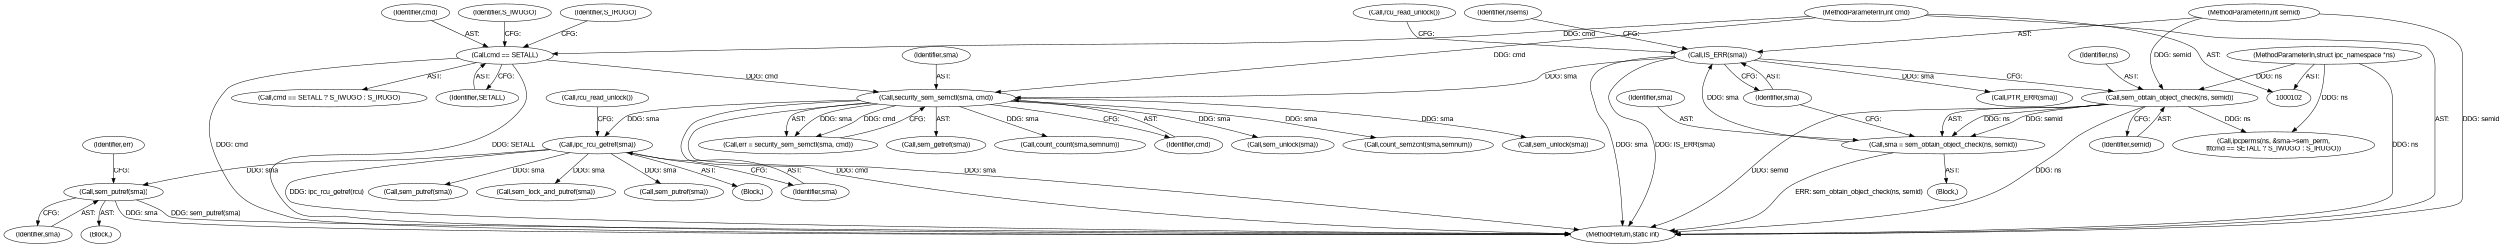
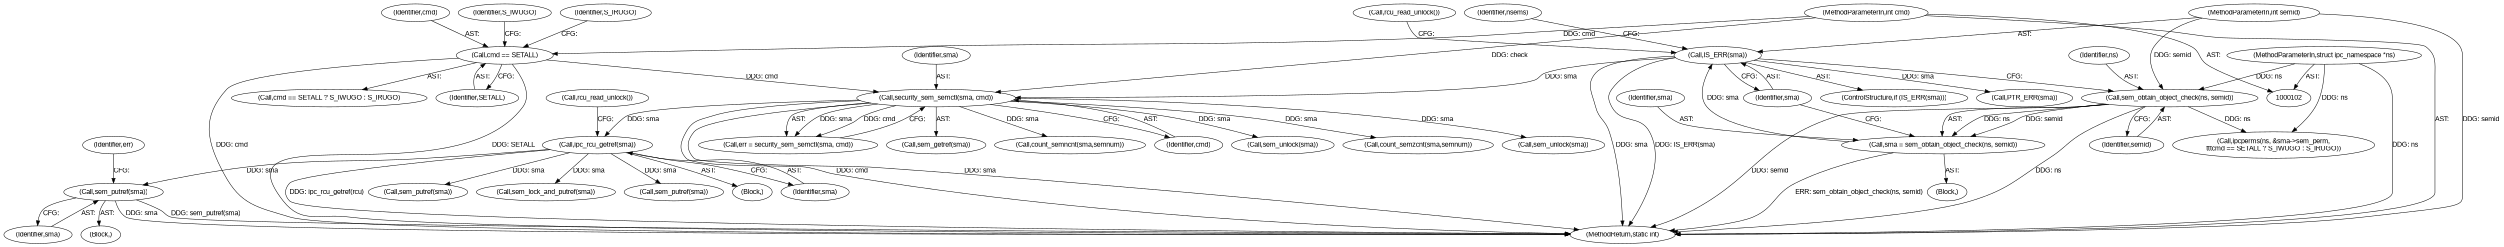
  digraph {
    fontname="Liberation Sans"
    node [fontname="Liberation Sans"]
    edge [fontname="Liberation Sans"]
    n1 [label="(Call,sem_putref(sma))"]
    n2 [label="(Identifier,sma)"]
    n3 [label="(MethodReturn,static int)"]
    n4 [label="(Block,)"]
    n5 [label="(Call,ipc_rcu_getref(sma))"]
    n6 [label="(Block,)"]
    n7 [label="(Identifier,sma)"]
    n8 [label="(Call,sem_putref(sma))"]
    n9 [label="(Call,sem_lock_and_putref(sma))"]
    n10 [label="(Call,sem_putref(sma))"]
    n11 [label="(Call,security_sem_semctl(sma, cmd))"]
-   n12 [label="(Call,count_count(sma,semnum))"]
+   n12 [label="(Call,count_semncnt(sma,semnum))"]
    n13 [label="(Identifier,cmd)"]
    n14 [label="(Call,sem_unlock(sma))"]
    n15 [label="(Call,count_semzcnt(sma,semnum))"]
    n16 [label="(Call,sem_unlock(sma))"]
    n17 [label="(Call,err = security_sem_semctl(sma, cmd))"]
    n18 [label="(Call,sem_getref(sma))"]
    n19 [label="(Call,IS_ERR(sma))"]
+   n20 [label="(ControlStructure,if (IS_ERR(sma)))"]
    n21 [label="(Call,PTR_ERR(sma))"]
    n22 [label="(Identifier,sma)"]
    n23 [label="(Call,sem_obtain_object_check(ns, semid))"]
    n24 [label="(Call,sma = sem_obtain_object_check(ns, semid))"]
    n25 [label="(Block,)"]
    n26 [label="(Call,ipcperms(ns, &sma->sem_perm,\n\t\t\tcmd == SETALL ? S_IWUGO : S_IRUGO))"]
    n27 [label="(Identifier,semid)"]
    n28 [label="(MethodParameterIn,struct ipc_namespace *ns)"]
    1000102
    n30 [label="(MethodParameterIn,int semid)"]
    n31 [label="(Call,cmd == SETALL)"]
    n32 [label="(Call,cmd == SETALL ? S_IWUGO : S_IRUGO)"]
    n33 [label="(Identifier,SETALL)"]
    n34 [label="(MethodParameterIn,int cmd)"]
    n35 [label="(Identifier,nsems)"]
    n36 [label="(Identifier,sma)"]
    n37 [label="(Identifier,ns)"]
    n38 [label="(Identifier,S_IWUGO)"]
    n39 [label="(Identifier,sma)"]
    n40 [label="(Identifier,S_IRUGO)"]
    n41 [label="(Identifier,err)"]
    n42 [label="(Call,rcu_read_unlock())"]
    n43 [label="(Call,rcu_read_unlock())"]
    n44 [label="(Identifier,cmd)"]
    n1 -> n2 [label="CFG: "]
    n1 -> n3 [label="DDG: sem_putref(sma)"]
    n1 -> n3 [label="DDG: sma"]
    n1 -> n4 [label="AST: "]
    n2 -> n1 [label="AST: "]
    n5 -> n1 [label="DDG: sma"]
    n5 -> n3 [label="DDG: ipc_rcu_getref(rcu)"]
    n5 -> n6 [label="AST: "]
    n5 -> n7 [label="CFG: "]
    n5 -> n8 [label="DDG: sma"]
    n5 -> n9 [label="DDG: sma"]
    n5 -> n10 [label="DDG: sma"]
    n7 -> n5 [label="AST: "]
    n11 -> n3 [label="DDG: sma"]
    n11 -> n3 [label="DDG: cmd"]
    n11 -> n5 [label="DDG: sma"]
    n11 -> n12 [label="DDG: sma"]
    n11 -> n13 [label="CFG: "]
    n11 -> n14 [label="DDG: sma"]
    n11 -> n15 [label="DDG: sma"]
    n11 -> n16 [label="DDG: sma"]
    n11 -> n17 [label="AST: "]
    n11 -> n17 [label="DDG: sma"]
    n11 -> n17 [label="DDG: cmd"]
    n11 -> n18 [label="AST: "]
    n13 -> n11 [label="AST: "]
    n17 -> n11 [label="CFG: "]
    n19 -> n3 [label="DDG: sma"]
    n19 -> n3 [label="DDG: IS_ERR(sma)"]
    n19 -> n11 [label="DDG: sma"]
+   n19 -> n20 [label="AST: "]
    n19 -> n21 [label="DDG: sma"]
    n19 -> n22 [label="CFG: "]
    n19 -> n23 [label="CFG: "]
    n22 -> n19 [label="AST: "]
    n22 -> n24 [label="CFG: "]
    n23 -> n3 [label="DDG: ns"]
    n23 -> n3 [label="DDG: semid"]
    n23 -> n24 [label="AST: "]
    n23 -> n24 [label="DDG: ns"]
    n23 -> n24 [label="DDG: semid"]
    n23 -> n26 [label="DDG: ns"]
    n23 -> n27 [label="CFG: "]
    n24 -> n3 [label="ERR: sem_obtain_object_check(ns, semid)"]
    n24 -> n19 [label="DDG: sma"]
    n24 -> n25 [label="AST: "]
    n27 -> n23 [label="AST: "]
    n28 -> n3 [label="DDG: ns"]
    n28 -> n23 [label="DDG: ns"]
    n28 -> n26 [label="DDG: ns"]
    n28 -> 1000102 [label="AST: "]
    n30 -> n3 [label="DDG: semid"]
    n30 -> n19 [label="AST: "]
    n30 -> n23 [label="DDG: semid"]
    n31 -> n3 [label="DDG: SETALL"]
    n31 -> n3 [label="DDG: cmd"]
    n31 -> n11 [label="DDG: cmd"]
    n31 -> n32 [label="AST: "]
    n31 -> n33 [label="CFG: "]
    n33 -> n31 [label="AST: "]
    n34 -> n3 [label="AST: "]
-   n34 -> n11 [label="DDG: cmd"]
+   n34 -> n11 [label="DDG: check"]
    n34 -> 1000102 [label="AST: "]
    n34 -> n31 [label="DDG: cmd"]
    n35 -> n19 [label="CFG: "]
    n36 -> n24 [label="AST: "]
    n37 -> n23 [label="AST: "]
    n38 -> n31 [label="CFG: "]
    n39 -> n11 [label="AST: "]
    n40 -> n31 [label="CFG: "]
    n41 -> n1 [label="CFG: "]
    n42 -> n19 [label="CFG: "]
    n43 -> n5 [label="CFG: "]
    n44 -> n31 [label="AST: "]
  }
